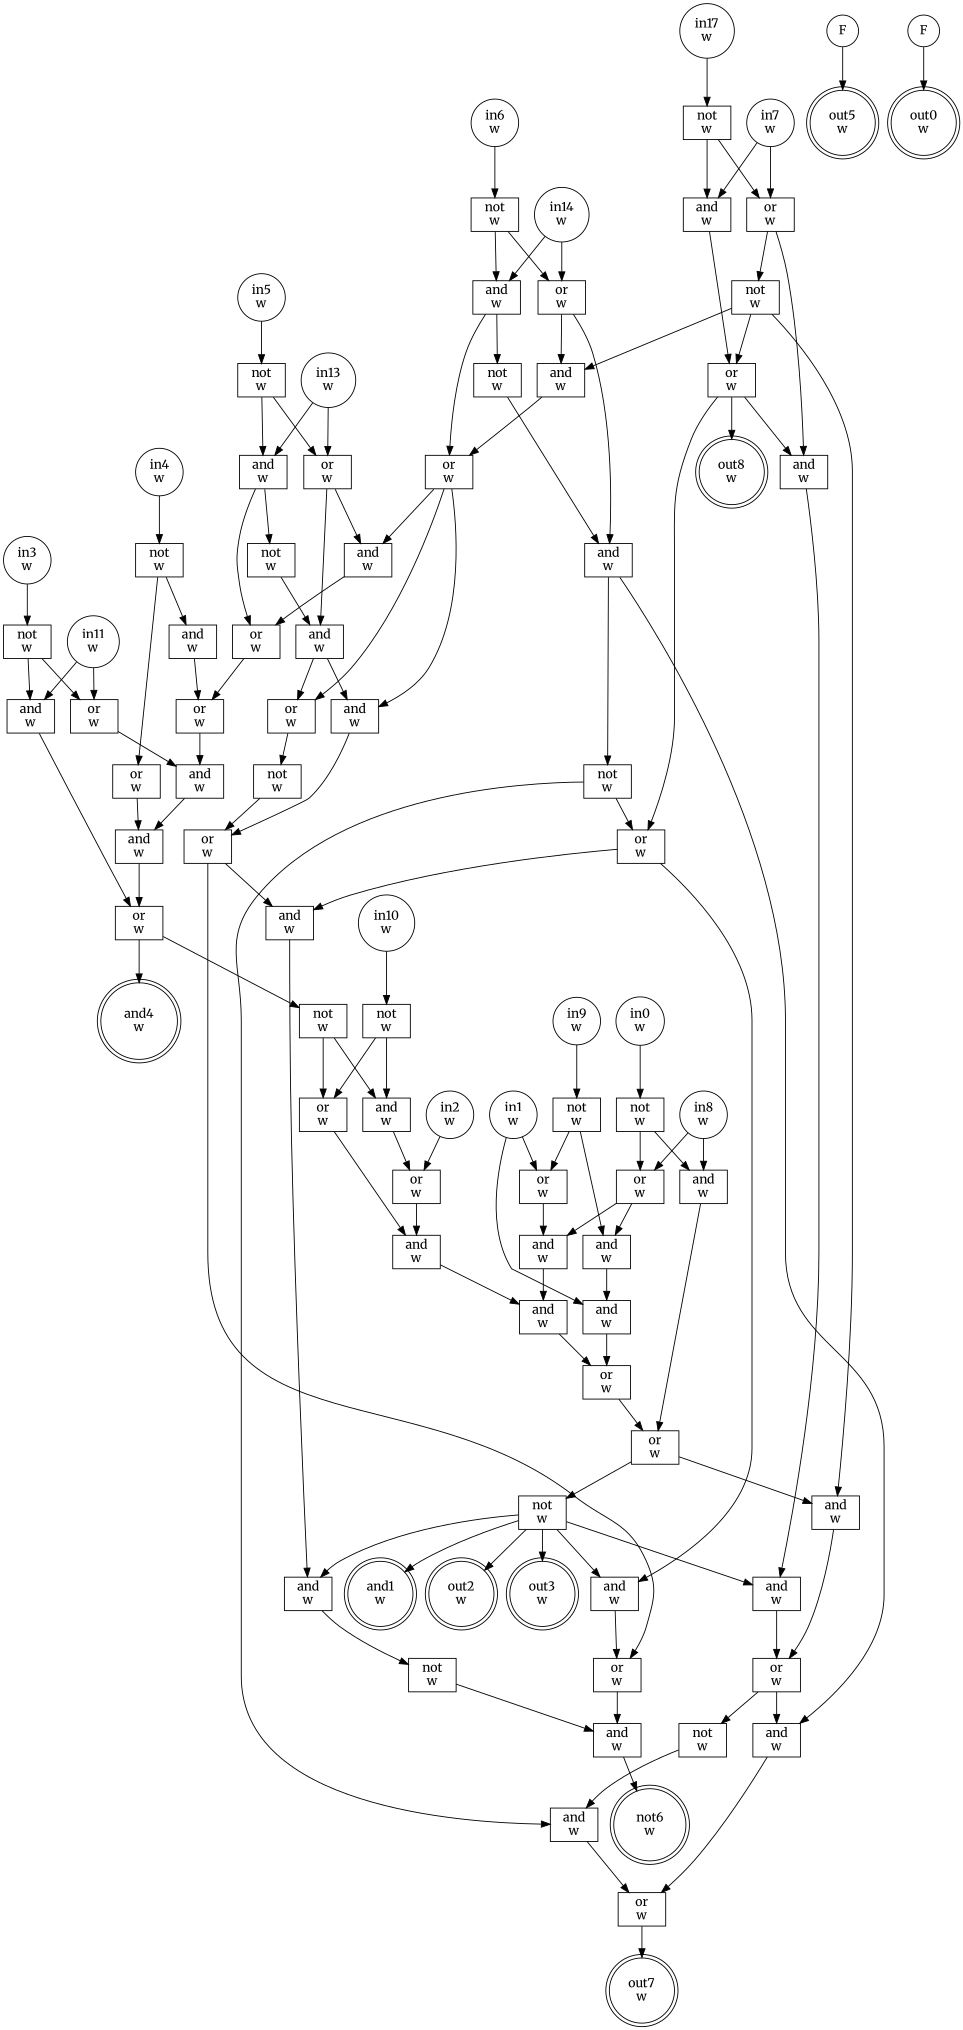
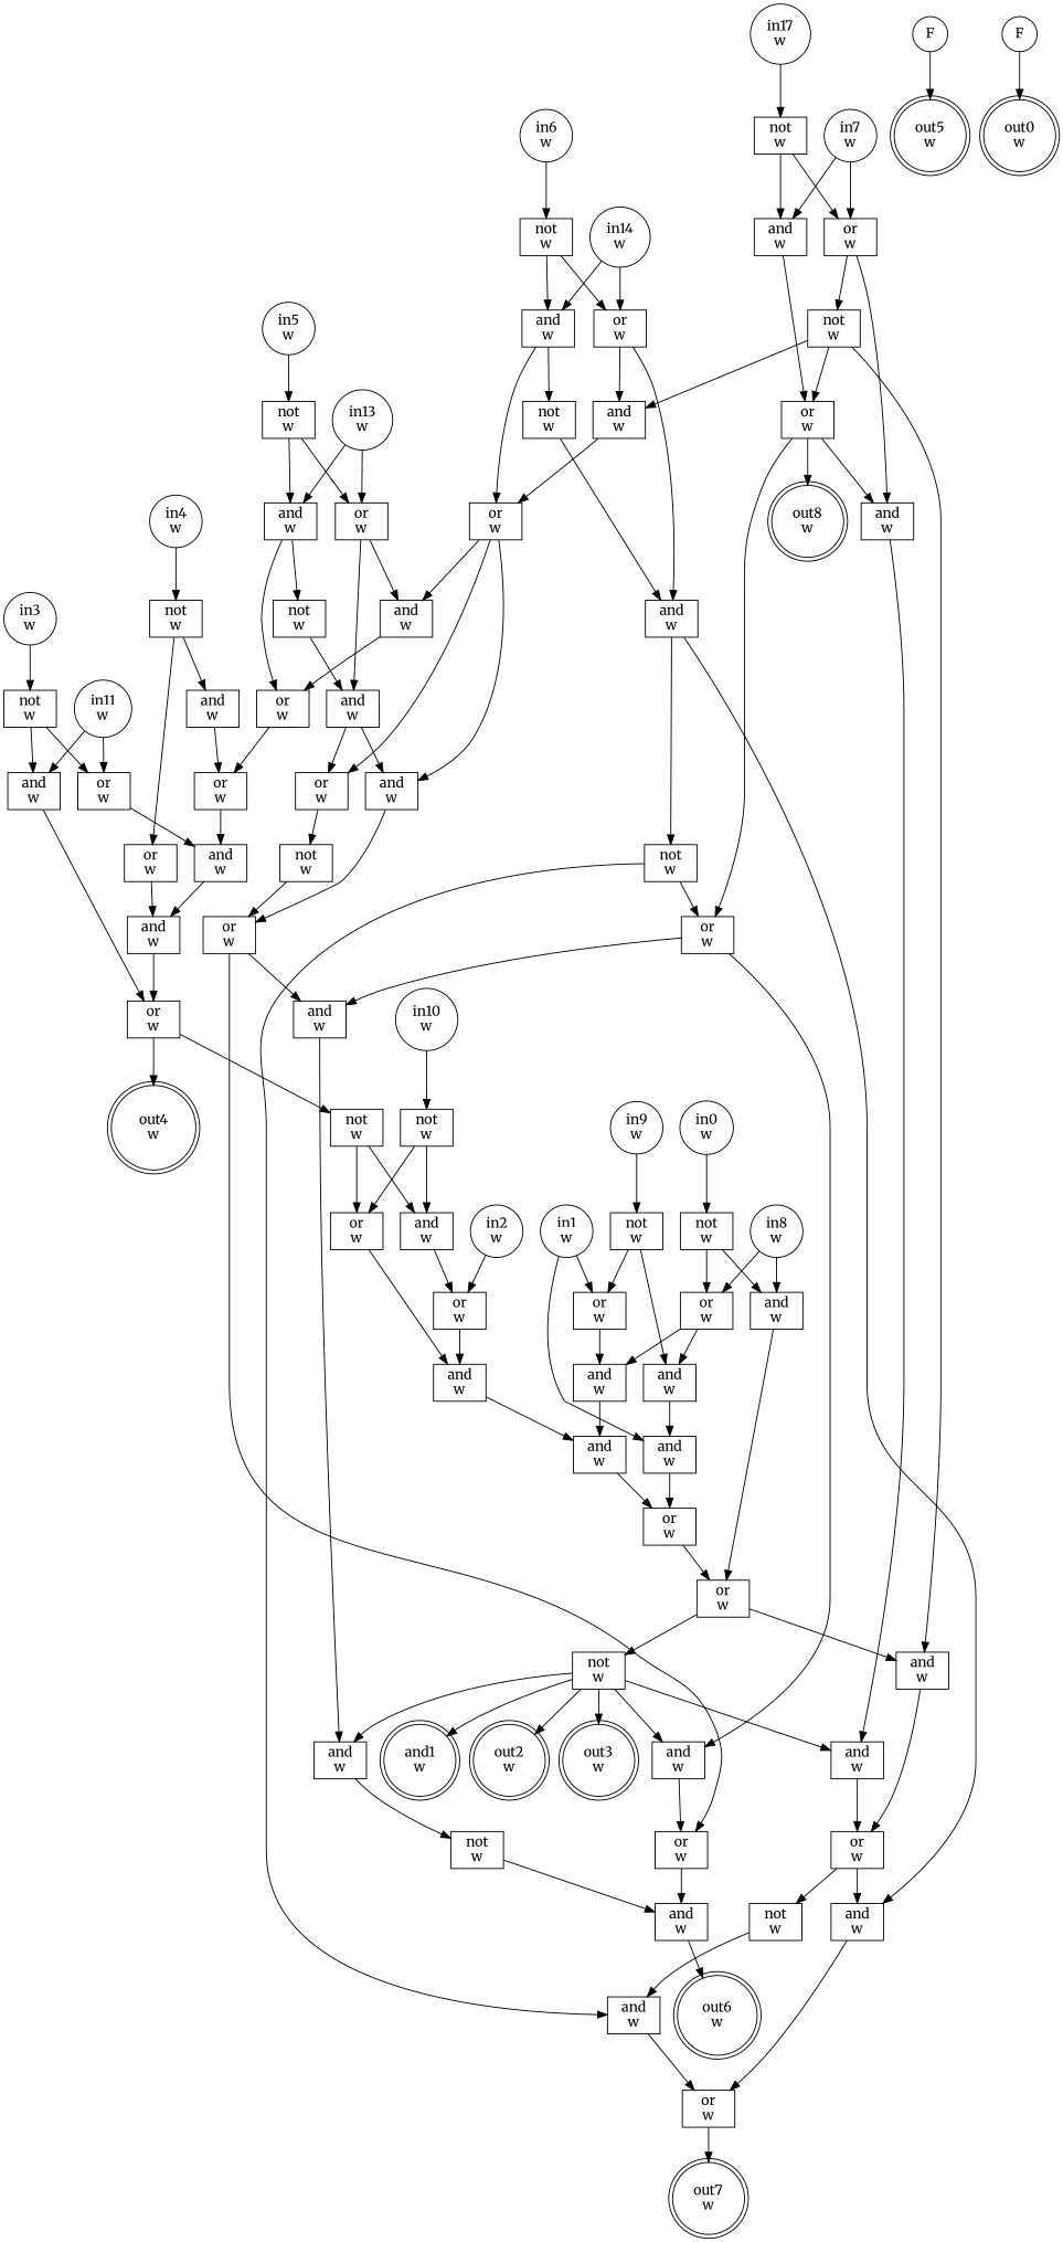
  digraph {
    fontname=Merriweather
    node [fillcolor=white fontname=Merriweather shape=rect style=filled]
    edge [fontcolor=forestgreen fontname=Merriweather]
    n1 [label="in0\nw" shape=circle]
    n2 [label="not\nw"]
    n3 [label="and\nw"]
    n4 [label="or\nw"]
    n5 [label="in1\nw" shape=circle]
    n6 [label="or\nw"]
    n7 [label="and\nw"]
    n8 [label="and\nw"]
    n9 [label="or\nw"]
    n10 [label="in2\nw" shape=circle]
    n11 [label="or\nw"]
    n12 [label="and\nw"]
    n13 [label="in3\nw" shape=circle]
    n14 [label="not\nw"]
    n15 [label="or\nw"]
    n16 [label="and\nw"]
    n17 [label="in4\nw" shape=circle]
    n18 [label="not\nw"]
    n19 [label="and\nw"]
    n20 [label="or\nw"]
    n21 [label="in5\nw" shape=circle]
    n22 [label="not\nw"]
    n23 [label="and\nw"]
    n24 [label="or\nw"]
    n25 [label="in6\nw" shape=circle]
    n26 [label="not\nw"]
    n27 [label="or\nw"]
    n28 [label="and\nw"]
    n29 [label="in7\nw" shape=circle]
    n30 [label="and\nw"]
    n31 [label="or\nw"]
    n32 [label="or\nw"]
    n33 [label="not\nw"]
    n34 [label="and\nw"]
    n35 [label="in8\nw" shape=circle]
    n36 [label="or\nw"]
    n37 [label="and\nw"]
    n38 [label="in9\nw" shape=circle]
    n39 [label="not\nw"]
    n40 [label="in10\nw" shape=circle]
    n41 [label="not\nw"]
    n42 [label="or\nw"]
    n43 [label="and\nw"]
    n44 [label="in11\nw" shape=circle]
    n45 [label="and\nw"]
    n46 [label="or\nw"]
    n47 [label="or\nw"]
    n48 [label="and\nw"]
    n49 [label="in13\nw" shape=circle]
    n50 [label="not\nw"]
    n51 [label="or\nw"]
    n52 [label="and\nw"]
    n53 [label="and\nw"]
    n54 [label="in14\nw" shape=circle]
    n55 [label="and\nw"]
    n56 [label="and\nw"]
    n57 [label="or\nw"]
    n58 [label="not\nw"]
    n59 [label="in17\nw" shape=circle]
    n60 [label="not\nw"]
    n61 [label=F shape=circle]
    n62 [label="out5\nw" shape=doublecircle]
    n63 [label=F shape=circle]
    n64 [label="out0\nw" shape=doublecircle]
    n65 [label="or\nw"]
    n66 [label="out8\nw" shape=doublecircle]
    n67 [label="and\nw"]
    n68 [label="and\nw"]
    n69 [label="or\nw"]
    n70 [label="and\nw"]
    n71 [label="and\nw"]
    n72 [label="not\nw"]
    n73 [label="and\nw"]
    n74 [label="or\nw"]
    n75 [label="and\nw"]
    n76 [label="not\nw"]
    n77 [label="or\nw"]
    n78 [label="and\nw"]
    n79 [label="or\nw"]
    n80 [label="and\nw"]
    n81 [label="or\nw"]
    n82 [label="and\nw"]
    n83 [label="not\nw"]
    n84 [label="not\nw"]
-   n85 [label="and4\nw" shape=doublecircle]
+   n85 [label="out4\nw" shape=doublecircle]
    n86 [label="and\nw"]
    n87 [label="not\nw"]
    n88 [label="and1\nw" shape=doublecircle]
    n89 [label="out2\nw" shape=doublecircle]
    n90 [label="out3\nw" shape=doublecircle]
    n91 [label="not\nw"]
    n92 [label="out7\nw" shape=doublecircle]
-   n93 [label="not6\nw" shape=doublecircle]
+   n93 [label="out6\nw" shape=doublecircle]
    n1 -> n2
    n2 -> n3
    n2 -> n4
    n3 -> n36
    n4 -> n8
    n4 -> n37
    n5 -> n6
    n5 -> n7
    n6 -> n8
    n7 -> n9
    n8 -> n86
    n9 -> n36
    n10 -> n11
    n11 -> n12
    n12 -> n86
    n13 -> n14
    n14 -> n15
    n14 -> n16
    n15 -> n45
    n16 -> n46
    n17 -> n18
    n18 -> n19
    n18 -> n20
    n19 -> n47
    n20 -> n48
    n21 -> n22
    n22 -> n23
    n22 -> n24
    n23 -> n50
    n23 -> n51
    n24 -> n52
    n24 -> n53
    n25 -> n26
    n26 -> n27
    n26 -> n28
    n27 -> n55
    n27 -> n56
    n28 -> n57
    n28 -> n58
    n29 -> n30
    n29 -> n31
    n30 -> n32
    n31 -> n33
    n31 -> n34
    n32 -> n34
    n32 -> n65
    n32 -> n66
    n33 -> n32
    n33 -> n55
    n33 -> n67
    n34 -> n68
    n35 -> n3
    n35 -> n4
    n36 -> n67
    n36 -> n87
    n37 -> n7
    n38 -> n39
    n39 -> n6
    n39 -> n37
    n40 -> n41
    n41 -> n42
    n41 -> n43
    n42 -> n12
    n43 -> n11
    n44 -> n15
    n44 -> n16
    n45 -> n48
    n46 -> n84
    n46 -> n85
    n47 -> n45
    n48 -> n46
    n49 -> n23
    n49 -> n24
    n50 -> n53
    n51 -> n47
    n52 -> n51
    n53 -> n74
    n53 -> n75
    n54 -> n27
    n54 -> n28
    n55 -> n57
    n56 -> n72
    n56 -> n73
    n57 -> n52
    n57 -> n74
    n57 -> n75
    n58 -> n56
    n59 -> n60
    n60 -> n30
    n60 -> n31
    n61 -> n62
    n63 -> n64
    n65 -> n70
    n65 -> n71
    n67 -> n69
    n68 -> n69
    n69 -> n73
    n69 -> n91
    n70 -> n80
    n71 -> n81
    n72 -> n65
    n72 -> n78
    n73 -> n79
    n74 -> n76
    n75 -> n77
    n76 -> n77
    n77 -> n70
    n77 -> n81
    n78 -> n79
    n79 -> n92
    n80 -> n83
    n81 -> n82
    n82 -> n93
    n83 -> n82
    n84 -> n42
    n84 -> n43
    n86 -> n9
    n87 -> n68
    n87 -> n71
    n87 -> n80
    n87 -> n88
    n87 -> n89
    n87 -> n90
    n91 -> n78
  }
